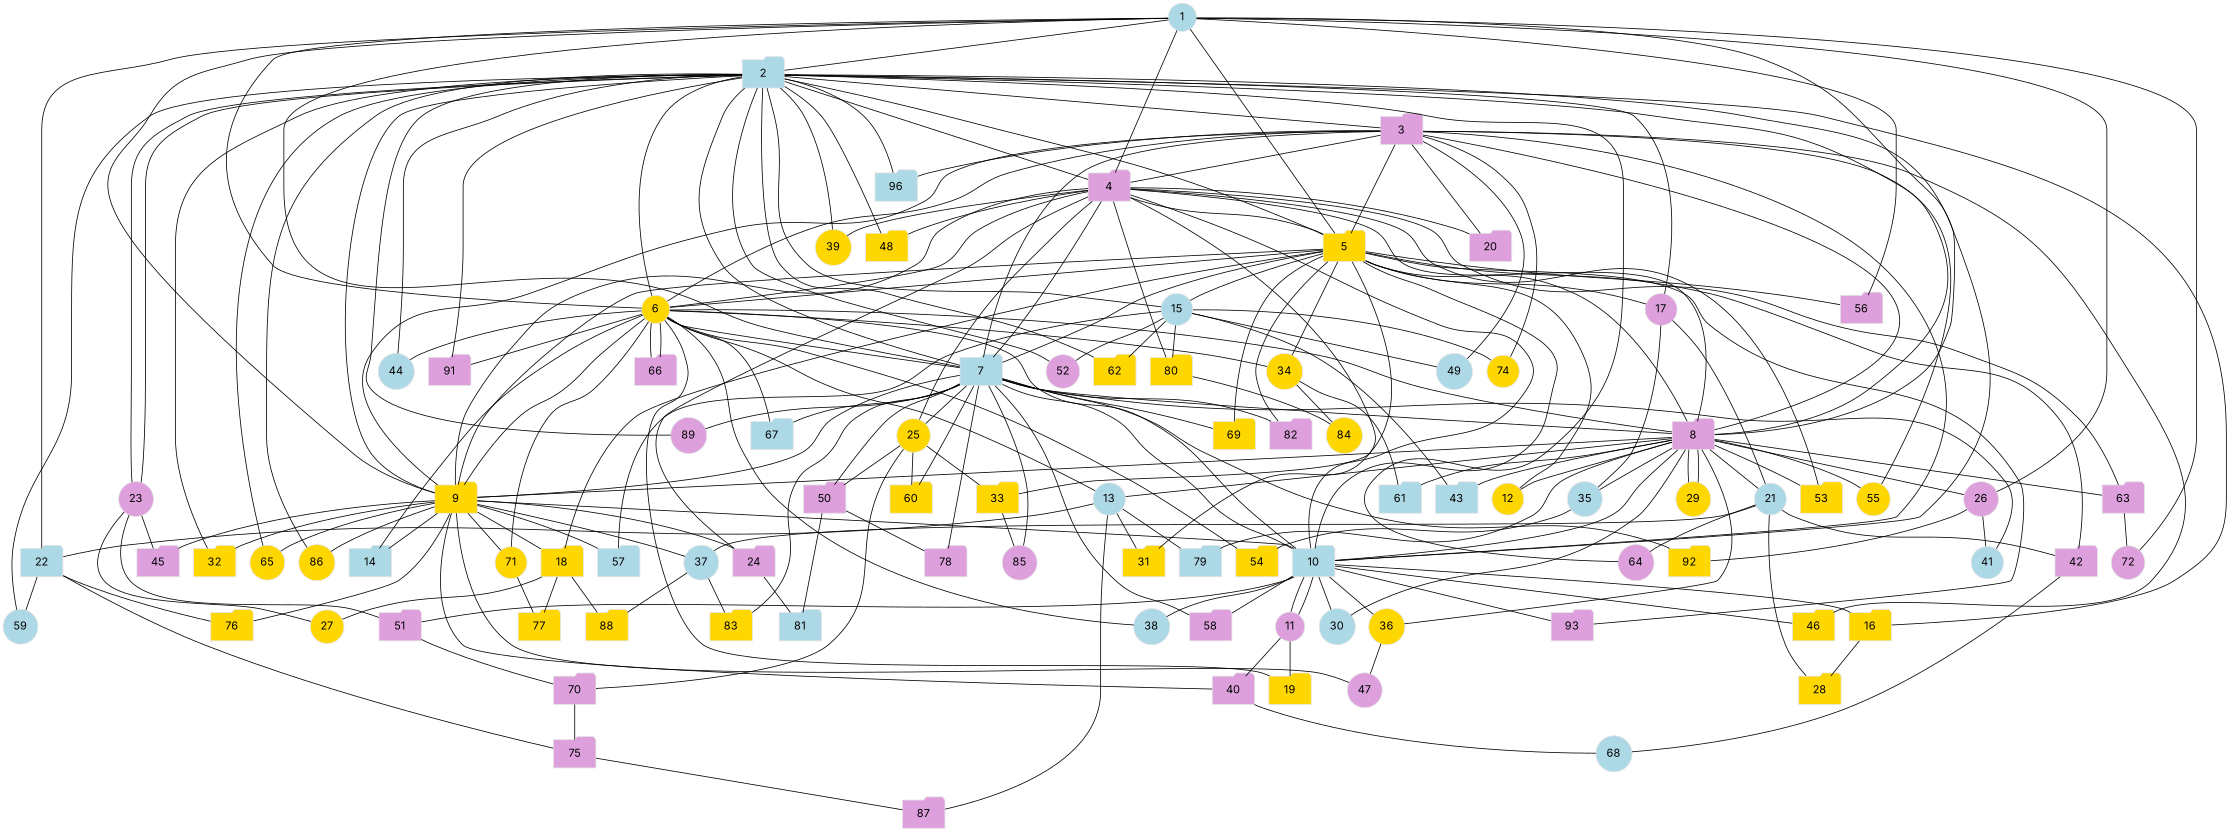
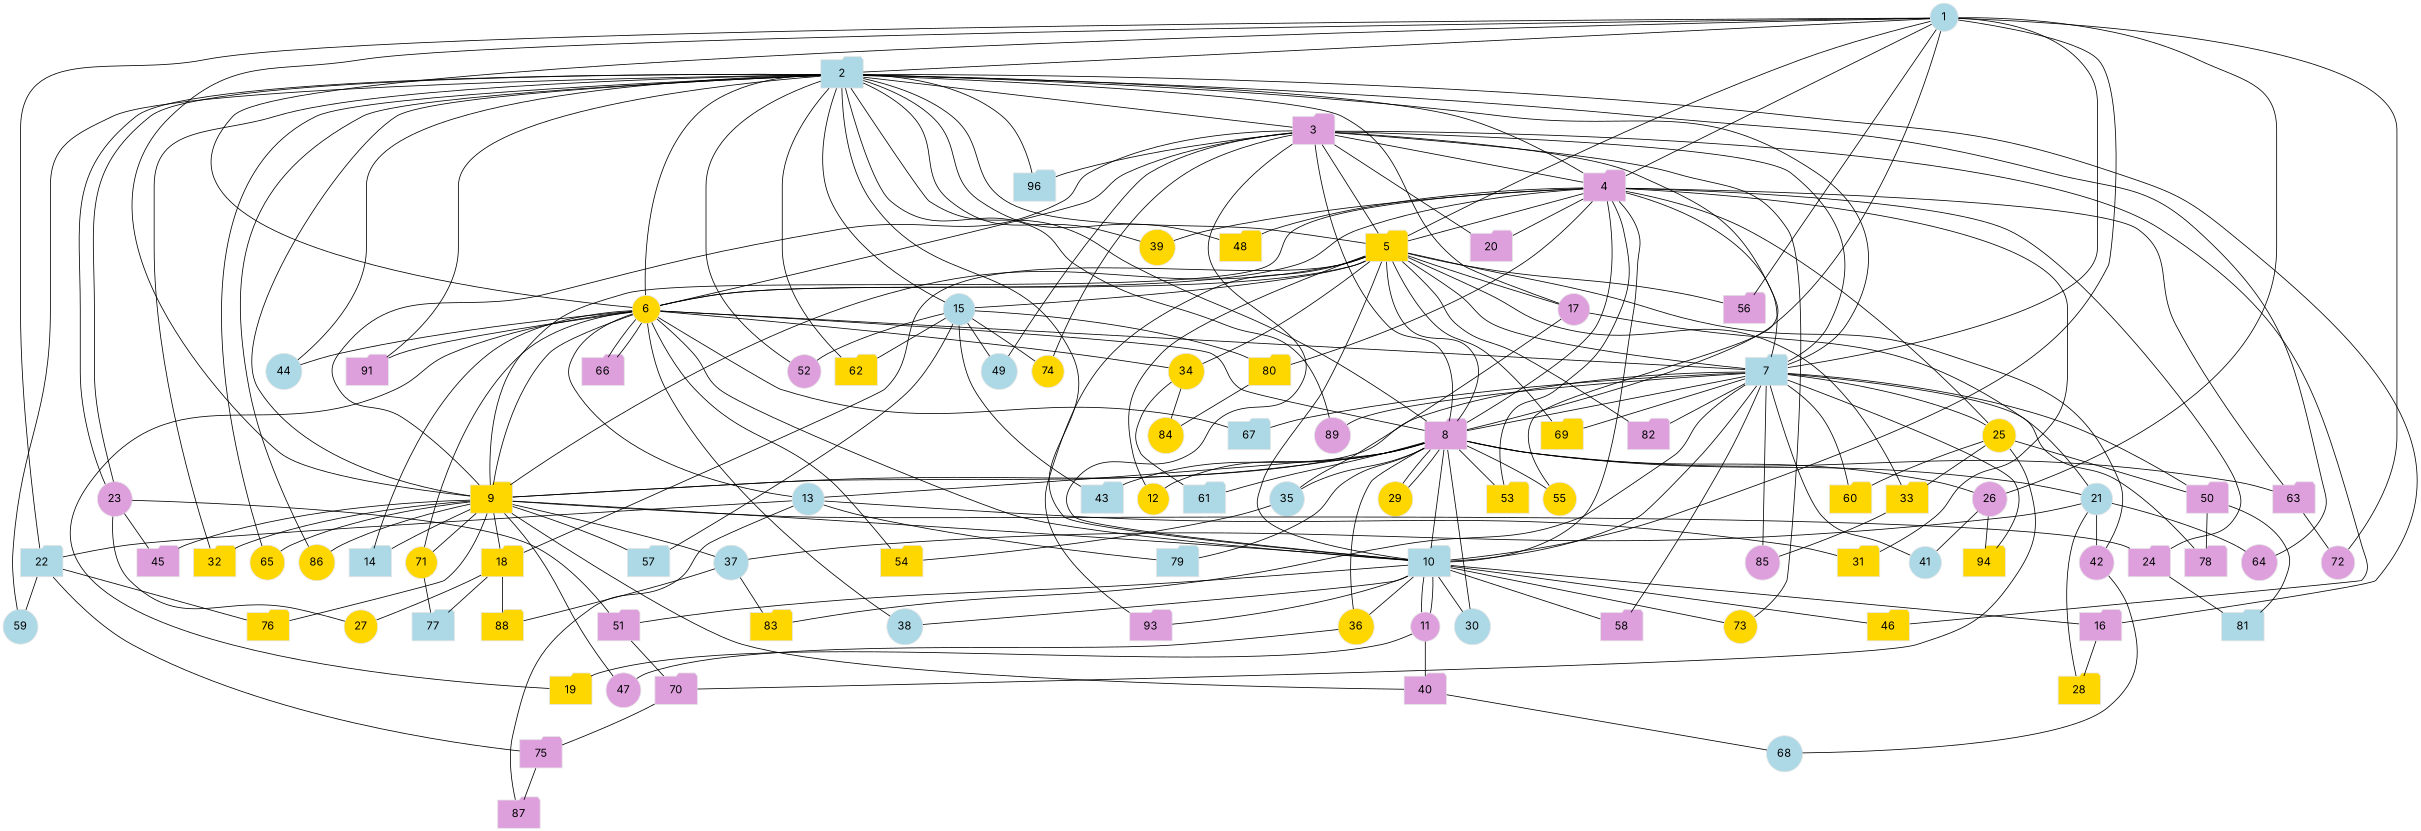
  graph {
    fontname=Inter
    node [color=gray90 fillcolor=gold fontname=Inter shape=folder style=filled]
    edge [fontname=Inter]
    1 [fillcolor=lightblue shape=circle]
    2 [fillcolor=lightblue]
    4 [fillcolor=plum]
    5
    6 [shape=circle]
    7 [fillcolor=lightblue]
    8 [fillcolor=plum]
    9
    10 [fillcolor=lightblue]
    22 [fillcolor=lightblue]
    26 [fillcolor=plum shape=circle]
    56 [fillcolor=plum]
    72 [fillcolor=plum shape=circle]
    3 [fillcolor=plum]
    15 [fillcolor=lightblue shape=circle]
-   16
+   16 [fillcolor=plum]
    17 [fillcolor=plum shape=circle]
    23 [fillcolor=plum shape=circle]
    32
    39 [shape=circle]
    44 [fillcolor=lightblue shape=circle]
    48
    52 [fillcolor=plum shape=circle]
    59 [fillcolor=lightblue shape=circle]
    62
    64 [fillcolor=plum shape=circle]
    65 [shape=circle]
    86 [shape=circle]
    89 [fillcolor=plum shape=circle]
    n30 [fillcolor=lightblue label=96]
    91 [fillcolor=plum]
    20 [fillcolor=plum]
    46
    49 [fillcolor=lightblue shape=circle]
    55 [shape=circle]
+   73 [shape=circle]
    74 [shape=circle]
    24 [fillcolor=plum]
    25 [shape=circle]
    31
    53
    63 [fillcolor=plum]
    80
    12 [shape=circle]
    18
    33
    34 [shape=circle]
-   42 [fillcolor=plum]
+   42 [fillcolor=plum shape=circle]
    69
    82 [fillcolor=plum]
    93 [fillcolor=plum]
    13 [fillcolor=lightblue shape=circle]
    14 [fillcolor=lightblue]
    19
    38 [fillcolor=lightblue shape=circle]
    54
    66 [fillcolor=plum]
    67 [fillcolor=lightblue]
    71 [shape=circle]
    41 [fillcolor=lightblue shape=circle]
    50 [fillcolor=plum]
    58 [fillcolor=plum]
    60
    78 [fillcolor=plum]
    83
    85 [fillcolor=plum shape=circle]
-   92
+   92 [label=94]
    21 [fillcolor=lightblue shape=circle]
    29 [shape=circle]
    30 [fillcolor=lightblue shape=circle]
    35 [fillcolor=lightblue shape=circle]
    36 [shape=circle]
    43 [fillcolor=lightblue]
    61 [fillcolor=lightblue]
    79 [fillcolor=lightblue]
    37 [fillcolor=lightblue shape=circle]
    40 [fillcolor=plum]
    45 [fillcolor=plum]
    47 [fillcolor=plum shape=circle]
    57 [fillcolor=lightblue]
    76
    11 [fillcolor=plum shape=circle]
    51 [fillcolor=plum]
    75 [fillcolor=plum]
    28
    27 [shape=circle]
    81 [fillcolor=lightblue]
    70 [fillcolor=plum]
    84 [shape=circle]
-   77
+   77 [fillcolor=lightblue]
    88
    68 [fillcolor=lightblue shape=circle]
    87 [fillcolor=plum]
    1 -- 2
    1 -- 4
    1 -- 5
    1 -- 6
    1 -- 7
    1 -- 8
    1 -- 9
+   1 -- 10
    1 -- 22
    1 -- 26
    1 -- 56
    1 -- 72
    2 -- 4
    2 -- 5
    2 -- 6
    2 -- 7
    2 -- 8
    2 -- 9
    2 -- 10
    2 -- 3
    2 -- 15
    2 -- 16
    2 -- 17
    2 -- 23
    2 -- 23
    2 -- 32
    2 -- 39
    2 -- 44
    2 -- 48
    2 -- 52
    2 -- 59
    2 -- 62
    2 -- 64
    2 -- 65
    2 -- 86
    2 -- 89
    2 -- n30
    2 -- 91
    4 -- 5
    4 -- 6
    4 -- 7
    4 -- 8
    4 -- 9
    4 -- 10
    4 -- 39
    4 -- 48
    4 -- 20
    4 -- 24
    4 -- 25
    4 -- 31
    4 -- 53
    4 -- 63
    4 -- 80
    5 -- 6
    5 -- 7
    5 -- 8
    5 -- 9
    5 -- 10
    5 -- 56
    5 -- 15
    5 -- 17
    5 -- 12
    5 -- 18
    5 -- 33
    5 -- 34
    5 -- 42
    5 -- 69
    5 -- 82
    5 -- 93
    6 -- 7
    6 -- 8
    6 -- 9
    6 -- 10
    6 -- 44
    6 -- 91
    6 -- 34
    6 -- 13
    6 -- 14
    6 -- 19
    6 -- 38
    6 -- 54
    6 -- 66
    6 -- 66
    6 -- 67
    6 -- 71
    7 -- 8
    7 -- 9
    7 -- 10
    7 -- 89
    7 -- 25
    7 -- 69
    7 -- 82
    7 -- 67
    7 -- 41
    7 -- 50
    7 -- 58
    7 -- 60
    7 -- 78
    7 -- 83
    7 -- 85
    7 -- 92
    8 -- 9
    8 -- 10
    8 -- 26
    8 -- 55
    8 -- 53
    8 -- 63
    8 -- 12
    8 -- 13
    8 -- 21
    8 -- 29
    8 -- 29
    8 -- 30
    8 -- 35
    8 -- 36
    8 -- 43
    8 -- 61
    8 -- 79
    9 -- 10
    9 -- 32
    9 -- 65
    9 -- 86
    9 -- 24
    9 -- 18
    9 -- 14
    9 -- 71
    9 -- 37
    9 -- 40
    9 -- 45
    9 -- 47
    9 -- 57
    9 -- 76
    10 -- 16
    10 -- 46
+   10 -- 73
    10 -- 93
    10 -- 38
    10 -- 58
    10 -- 30
    10 -- 36
    10 -- 11
    10 -- 11
    10 -- 51
    22 -- 59
    22 -- 76
    22 -- 75
    26 -- 41
    26 -- 92
    3 -- 4
    3 -- 5
    3 -- 6
    3 -- 7
    3 -- 8
    3 -- 9
    3 -- 10
    3 -- n30
    3 -- 20
    3 -- 46
    3 -- 49
    3 -- 55
+   3 -- 73
    3 -- 74
    15 -- 52
    15 -- 62
    15 -- 49
    15 -- 74
    15 -- 80
    15 -- 43
    15 -- 57
    16 -- 28
    17 -- 21
    17 -- 35
    23 -- 45
    23 -- 51
    23 -- 27
    24 -- 81
    25 -- 33
    25 -- 50
    25 -- 60
    25 -- 70
    63 -- 72
    80 -- 84
    18 -- 27
    18 -- 77
    18 -- 88
    33 -- 85
    34 -- 61
    34 -- 84
    42 -- 68
    13 -- 22
    13 -- 31
    13 -- 79
    13 -- 87
    71 -- 77
    50 -- 78
    50 -- 81
    21 -- 64
    21 -- 42
    21 -- 37
    21 -- 28
    35 -- 54
    36 -- 47
    37 -- 83
    37 -- 88
    40 -- 68
    11 -- 19
    11 -- 40
    51 -- 70
    75 -- 87
    70 -- 75
  }
